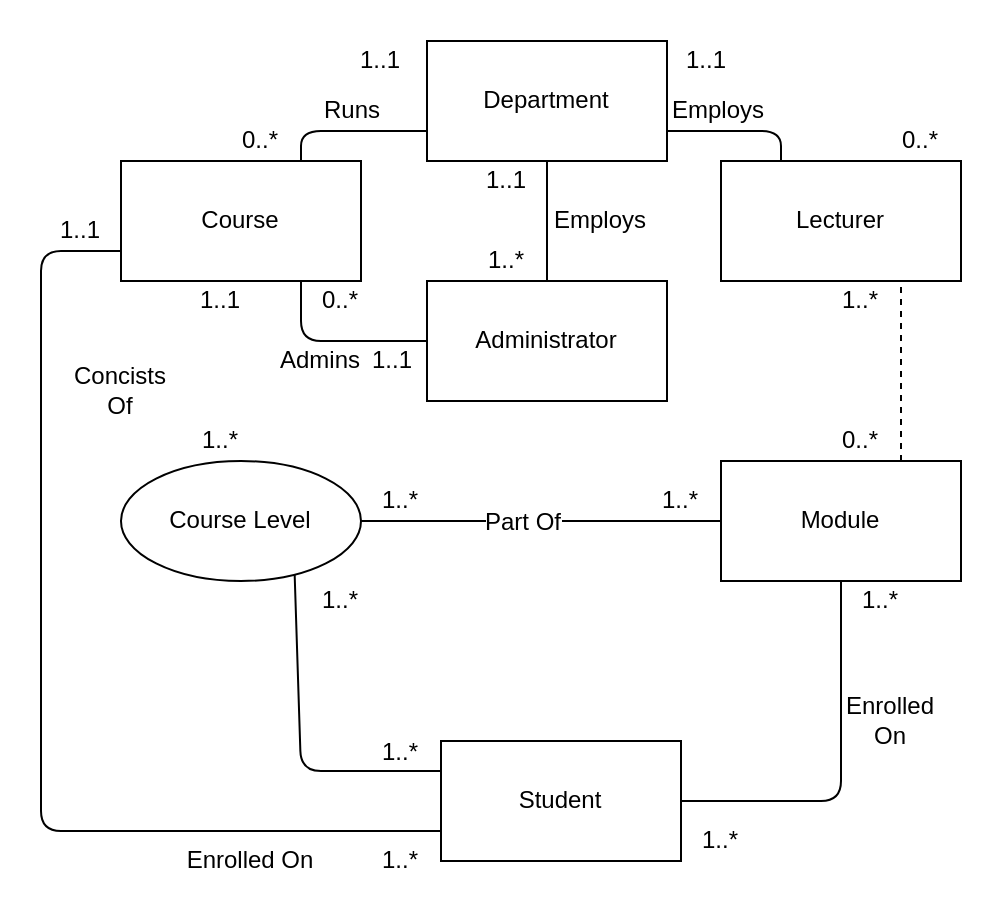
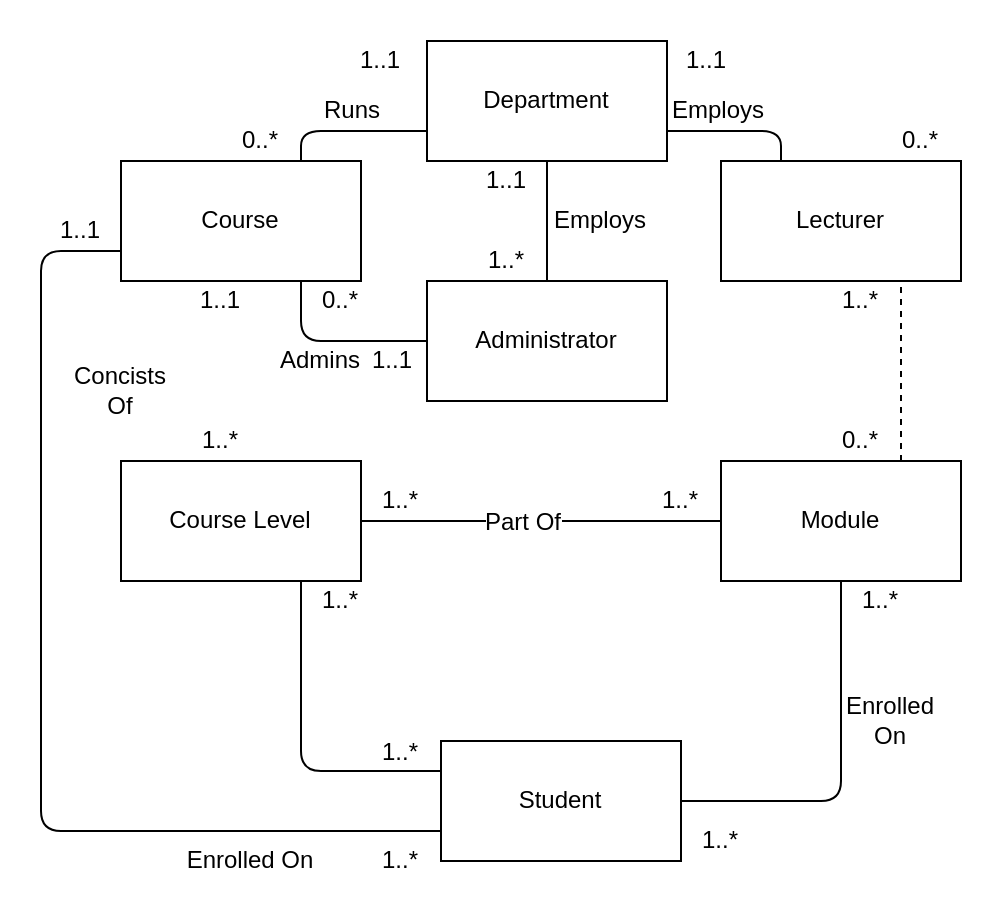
  <mxCell id="0" />
  <mxCell id="1" parent="0" />
  <mxCell id="2" value="Department" style="rounded=0;whiteSpace=wrap;html=1;" vertex="1" parent="1"><mxGeometry x="213" y="20" width="120" height="60" as="geometry" /></mxCell>
  <mxCell id="3" value="Course" style="rounded=0;whiteSpace=wrap;html=1;" vertex="1" parent="1"><mxGeometry x="60" y="80" width="120" height="60" as="geometry" /></mxCell>
- <mxCell id="4" value="Course Level" style="ellipse;whiteSpace=wrap;html=1;" vertex="1" parent="1"><mxGeometry x="60" y="230" width="120" height="60" as="geometry" /></mxCell>
+ <mxCell id="4" value="Course Level" style="rounded=0;whiteSpace=wrap;html=1;" vertex="1" parent="1"><mxGeometry x="60" y="230" width="120" height="60" as="geometry" /></mxCell>
  <mxCell id="5" value="Administrator" style="rounded=0;whiteSpace=wrap;html=1;" vertex="1" parent="1"><mxGeometry x="213" y="140" width="120" height="60" as="geometry" /></mxCell>
  <mxCell id="6" value="Module" style="rounded=0;whiteSpace=wrap;html=1;" vertex="1" parent="1"><mxGeometry x="360" y="230" width="120" height="60" as="geometry" /></mxCell>
  <mxCell id="7" value="Lecturer" style="rounded=0;whiteSpace=wrap;html=1;" vertex="1" parent="1"><mxGeometry x="360" y="80" width="120" height="60" as="geometry" /></mxCell>
  <mxCell id="8" value="Student" style="rounded=0;whiteSpace=wrap;html=1;" vertex="1" parent="1"><mxGeometry x="220" y="370" width="120" height="60" as="geometry" /></mxCell>
  <mxCell id="9" value="" style="endArrow=none;html=1;entryX=0;entryY=0.75;entryDx=0;entryDy=0;exitX=0.75;exitY=0;exitDx=0;exitDy=0;" edge="1" parent="1" source="3" target="2"><mxGeometry width="50" height="50" relative="1" as="geometry"><mxPoint x="90" y="70" as="sourcePoint" /><mxPoint x="140" y="20" as="targetPoint" /><Array as="points"><mxPoint x="150" y="65" /></Array></mxGeometry></mxCell>
  <mxCell id="10" value="Runs" style="text;html=1;strokeColor=none;fillColor=none;align=center;verticalAlign=middle;whiteSpace=wrap;rounded=0;" vertex="1" parent="1"><mxGeometry x="156" y="45" width="40" height="20" as="geometry" /></mxCell>
  <mxCell id="11" value="0..*" style="text;html=1;strokeColor=none;fillColor=none;align=center;verticalAlign=middle;whiteSpace=wrap;rounded=0;" vertex="1" parent="1"><mxGeometry x="110" y="60" width="40" height="20" as="geometry" /></mxCell>
  <mxCell id="12" value="1..1" style="text;html=1;strokeColor=none;fillColor=none;align=center;verticalAlign=middle;whiteSpace=wrap;rounded=0;" vertex="1" parent="1"><mxGeometry x="170" y="20" width="40" height="20" as="geometry" /></mxCell>
  <mxCell id="13" value="" style="endArrow=none;html=1;entryX=0;entryY=0.5;entryDx=0;entryDy=0;exitX=0.75;exitY=1;exitDx=0;exitDy=0;" edge="1" parent="1" source="3" target="5"><mxGeometry width="50" height="50" relative="1" as="geometry"><mxPoint x="110" y="200" as="sourcePoint" /><mxPoint x="160" y="150" as="targetPoint" /><Array as="points"><mxPoint x="150" y="170" /></Array></mxGeometry></mxCell>
  <mxCell id="14" value="0..*" style="text;html=1;strokeColor=none;fillColor=none;align=center;verticalAlign=middle;whiteSpace=wrap;rounded=0;" vertex="1" parent="1"><mxGeometry x="150" y="140" width="40" height="20" as="geometry" /></mxCell>
  <mxCell id="15" value="1..1" style="text;html=1;strokeColor=none;fillColor=none;align=center;verticalAlign=middle;whiteSpace=wrap;rounded=0;" vertex="1" parent="1"><mxGeometry x="176" y="170" width="40" height="20" as="geometry" /></mxCell>
  <mxCell id="16" value="Admins" style="text;html=1;strokeColor=none;fillColor=none;align=center;verticalAlign=middle;whiteSpace=wrap;rounded=0;" vertex="1" parent="1"><mxGeometry x="140" y="170" width="40" height="20" as="geometry" /></mxCell>
  <mxCell id="17" value="" style="endArrow=none;html=1;entryX=0.75;entryY=1;entryDx=0;entryDy=0;exitX=0;exitY=0.25;exitDx=0;exitDy=0;" edge="1" parent="1" source="8" target="4"><mxGeometry width="50" height="50" relative="1" as="geometry"><mxPoint x="110" y="430" as="sourcePoint" /><mxPoint x="160" y="380" as="targetPoint" /><Array as="points"><mxPoint x="150" y="385" /></Array></mxGeometry></mxCell>
  <mxCell id="18" value="" style="endArrow=none;html=1;entryX=0;entryY=0.75;entryDx=0;entryDy=0;exitX=0;exitY=0.75;exitDx=0;exitDy=0;" edge="1" parent="1" source="3" target="8"><mxGeometry width="50" height="50" relative="1" as="geometry"><mxPoint x="30" y="460" as="sourcePoint" /><mxPoint x="80" y="410" as="targetPoint" /><Array as="points"><mxPoint x="20" y="125" /><mxPoint x="20" y="415" /></Array></mxGeometry></mxCell>
  <mxCell id="19" value="Enrolled On" style="text;html=1;strokeColor=none;fillColor=none;align=center;verticalAlign=middle;whiteSpace=wrap;rounded=0;" vertex="1" parent="1"><mxGeometry x="80" y="420" width="90" height="20" as="geometry" /></mxCell>
  <mxCell id="20" value="1..*" style="text;html=1;strokeColor=none;fillColor=none;align=center;verticalAlign=middle;whiteSpace=wrap;rounded=0;" vertex="1" parent="1"><mxGeometry x="180" y="420" width="40" height="20" as="geometry" /></mxCell>
  <mxCell id="21" value="1..1" style="text;html=1;strokeColor=none;fillColor=none;align=center;verticalAlign=middle;whiteSpace=wrap;rounded=0;" vertex="1" parent="1"><mxGeometry x="20" y="105" width="40" height="20" as="geometry" /></mxCell>
  <mxCell id="22" value="1..*" style="text;html=1;strokeColor=none;fillColor=none;align=center;verticalAlign=middle;whiteSpace=wrap;rounded=0;" vertex="1" parent="1"><mxGeometry x="150" y="290" width="40" height="20" as="geometry" /></mxCell>
  <mxCell id="23" value="1..*" style="text;html=1;strokeColor=none;fillColor=none;align=center;verticalAlign=middle;whiteSpace=wrap;rounded=0;" vertex="1" parent="1"><mxGeometry x="180" y="366" width="40" height="20" as="geometry" /></mxCell>
  <mxCell id="24" value="1..1" style="text;html=1;strokeColor=none;fillColor=none;align=center;verticalAlign=middle;whiteSpace=wrap;rounded=0;" vertex="1" parent="1"><mxGeometry x="90" y="140" width="40" height="20" as="geometry" /></mxCell>
  <mxCell id="25" value="1..*" style="text;html=1;strokeColor=none;fillColor=none;align=center;verticalAlign=middle;whiteSpace=wrap;rounded=0;" vertex="1" parent="1"><mxGeometry x="90" y="210" width="40" height="20" as="geometry" /></mxCell>
  <mxCell id="26" value="Concists Of" style="text;html=1;strokeColor=none;fillColor=none;align=center;verticalAlign=middle;whiteSpace=wrap;rounded=0;" vertex="1" parent="1"><mxGeometry x="40" y="180" width="40" height="30" as="geometry" /></mxCell>
  <mxCell id="27" value="" style="endArrow=none;html=1;entryX=0;entryY=0.5;entryDx=0;entryDy=0;exitX=1;exitY=0.5;exitDx=0;exitDy=0;" edge="1" parent="1" source="4" target="6"><mxGeometry width="50" height="50" relative="1" as="geometry"><mxPoint x="240" y="330" as="sourcePoint" /><mxPoint x="290" y="280" as="targetPoint" /></mxGeometry></mxCell>
  <mxCell id="28" value="Part Of" style="text;html=1;resizable=0;points=[];align=center;verticalAlign=middle;labelBackgroundColor=#ffffff;" vertex="1" connectable="0" parent="27"><mxGeometry x="-0.107" relative="1" as="geometry"><mxPoint as="offset" /></mxGeometry></mxCell>
  <mxCell id="29" value="1..*" style="text;html=1;strokeColor=none;fillColor=none;align=center;verticalAlign=middle;whiteSpace=wrap;rounded=0;" vertex="1" parent="1"><mxGeometry x="180" y="240" width="40" height="20" as="geometry" /></mxCell>
  <mxCell id="30" value="1..*" style="text;html=1;strokeColor=none;fillColor=none;align=center;verticalAlign=middle;whiteSpace=wrap;rounded=0;" vertex="1" parent="1"><mxGeometry x="320" y="240" width="40" height="20" as="geometry" /></mxCell>
  <mxCell id="31" value="" style="endArrow=none;html=1;entryX=0.5;entryY=1;entryDx=0;entryDy=0;exitX=1;exitY=0.5;exitDx=0;exitDy=0;" edge="1" parent="1" source="8" target="6"><mxGeometry width="50" height="50" relative="1" as="geometry"><mxPoint x="390" y="420" as="sourcePoint" /><mxPoint x="440" y="370" as="targetPoint" /><Array as="points"><mxPoint x="420" y="400" /></Array></mxGeometry></mxCell>
  <mxCell id="32" value="Enrolled On" style="text;html=1;strokeColor=none;fillColor=none;align=center;verticalAlign=middle;whiteSpace=wrap;rounded=0;" vertex="1" parent="1"><mxGeometry x="420" y="340" width="50" height="40" as="geometry" /></mxCell>
  <mxCell id="33" value="1..*" style="text;html=1;strokeColor=none;fillColor=none;align=center;verticalAlign=middle;whiteSpace=wrap;rounded=0;" vertex="1" parent="1"><mxGeometry x="340" y="410" width="40" height="20" as="geometry" /></mxCell>
  <mxCell id="34" value="1..*" style="text;html=1;strokeColor=none;fillColor=none;align=center;verticalAlign=middle;whiteSpace=wrap;rounded=0;" vertex="1" parent="1"><mxGeometry x="420" y="290" width="40" height="20" as="geometry" /></mxCell>
  <mxCell id="35" value="" style="endArrow=none;html=1;entryX=0.75;entryY=1;entryDx=0;entryDy=0;exitX=0.75;exitY=0;exitDx=0;exitDy=0;dashed=1;" edge="1" parent="1" source="6" target="7"><mxGeometry width="50" height="50" relative="1" as="geometry"><mxPoint x="410" y="200" as="sourcePoint" /><mxPoint x="460" y="150" as="targetPoint" /></mxGeometry></mxCell>
  <mxCell id="36" value="0..*" style="text;html=1;strokeColor=none;fillColor=none;align=center;verticalAlign=middle;whiteSpace=wrap;rounded=0;" vertex="1" parent="1"><mxGeometry x="410" y="210" width="40" height="20" as="geometry" /></mxCell>
  <mxCell id="37" value="1..*" style="text;html=1;strokeColor=none;fillColor=none;align=center;verticalAlign=middle;whiteSpace=wrap;rounded=0;" vertex="1" parent="1"><mxGeometry x="410" y="140" width="40" height="20" as="geometry" /></mxCell>
  <mxCell id="38" value="" style="endArrow=none;html=1;entryX=0.5;entryY=1;entryDx=0;entryDy=0;exitX=0.5;exitY=0;exitDx=0;exitDy=0;" edge="1" parent="1" source="5" target="2"><mxGeometry width="50" height="50" relative="1" as="geometry"><mxPoint x="220" y="140" as="sourcePoint" /><mxPoint x="270" y="90" as="targetPoint" /></mxGeometry></mxCell>
  <mxCell id="39" value="Employs" style="text;html=1;strokeColor=none;fillColor=none;align=center;verticalAlign=middle;whiteSpace=wrap;rounded=0;" vertex="1" parent="1"><mxGeometry x="280" y="100" width="40" height="20" as="geometry" /></mxCell>
  <mxCell id="40" value="1..1" style="text;html=1;strokeColor=none;fillColor=none;align=center;verticalAlign=middle;whiteSpace=wrap;rounded=0;" vertex="1" parent="1"><mxGeometry x="233" y="80" width="40" height="20" as="geometry" /></mxCell>
  <mxCell id="41" value="1..*" style="text;html=1;strokeColor=none;fillColor=none;align=center;verticalAlign=middle;whiteSpace=wrap;rounded=0;" vertex="1" parent="1"><mxGeometry x="233" y="120" width="40" height="20" as="geometry" /></mxCell>
  <mxCell id="42" value="1..1" style="text;html=1;strokeColor=none;fillColor=none;align=center;verticalAlign=middle;whiteSpace=wrap;rounded=0;" vertex="1" parent="1"><mxGeometry x="333" y="20" width="40" height="20" as="geometry" /></mxCell>
  <mxCell id="43" value="0..*" style="text;html=1;strokeColor=none;fillColor=none;align=center;verticalAlign=middle;whiteSpace=wrap;rounded=0;" vertex="1" parent="1"><mxGeometry x="440" y="60" width="40" height="20" as="geometry" /></mxCell>
  <mxCell id="44" value="" style="endArrow=none;html=1;exitX=0.25;exitY=0;exitDx=0;exitDy=0;entryX=1;entryY=0.75;entryDx=0;entryDy=0;" edge="1" parent="1" source="7" target="2"><mxGeometry width="50" height="50" relative="1" as="geometry"><mxPoint x="400" y="40" as="sourcePoint" /><mxPoint x="450" y="-10" as="targetPoint" /><Array as="points"><mxPoint x="390" y="65" /></Array></mxGeometry></mxCell>
  <mxCell id="45" value="Employs" style="text;html=1;strokeColor=none;fillColor=none;align=center;verticalAlign=middle;whiteSpace=wrap;rounded=0;" vertex="1" parent="1"><mxGeometry x="339" y="45" width="40" height="20" as="geometry" /></mxCell>
